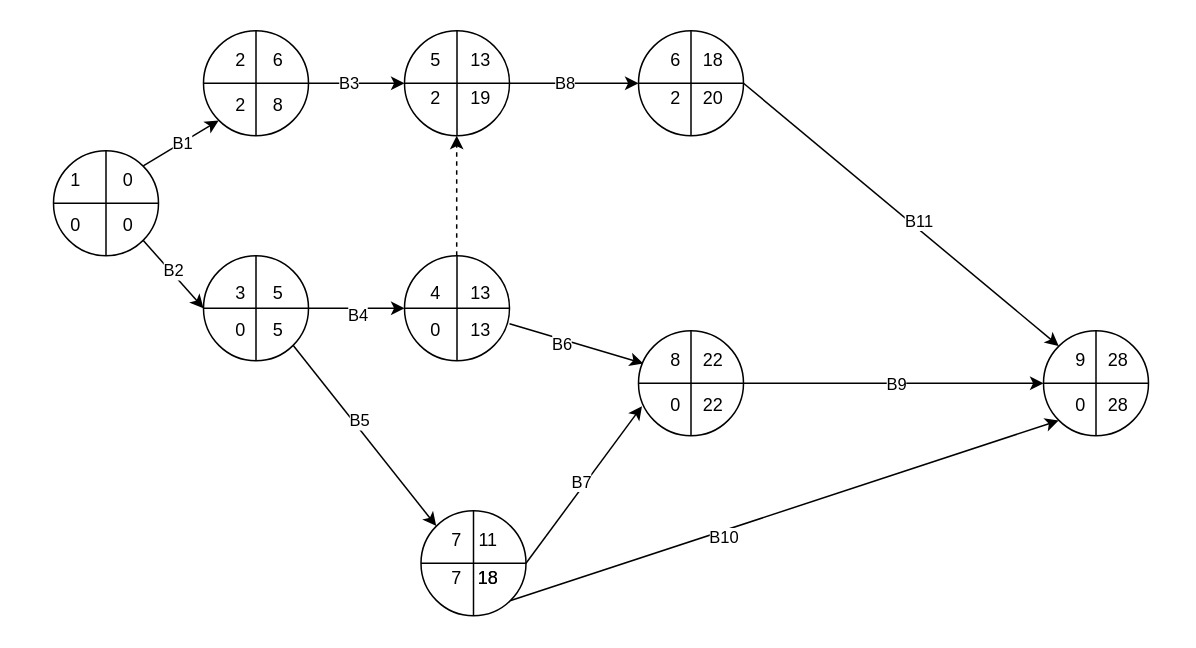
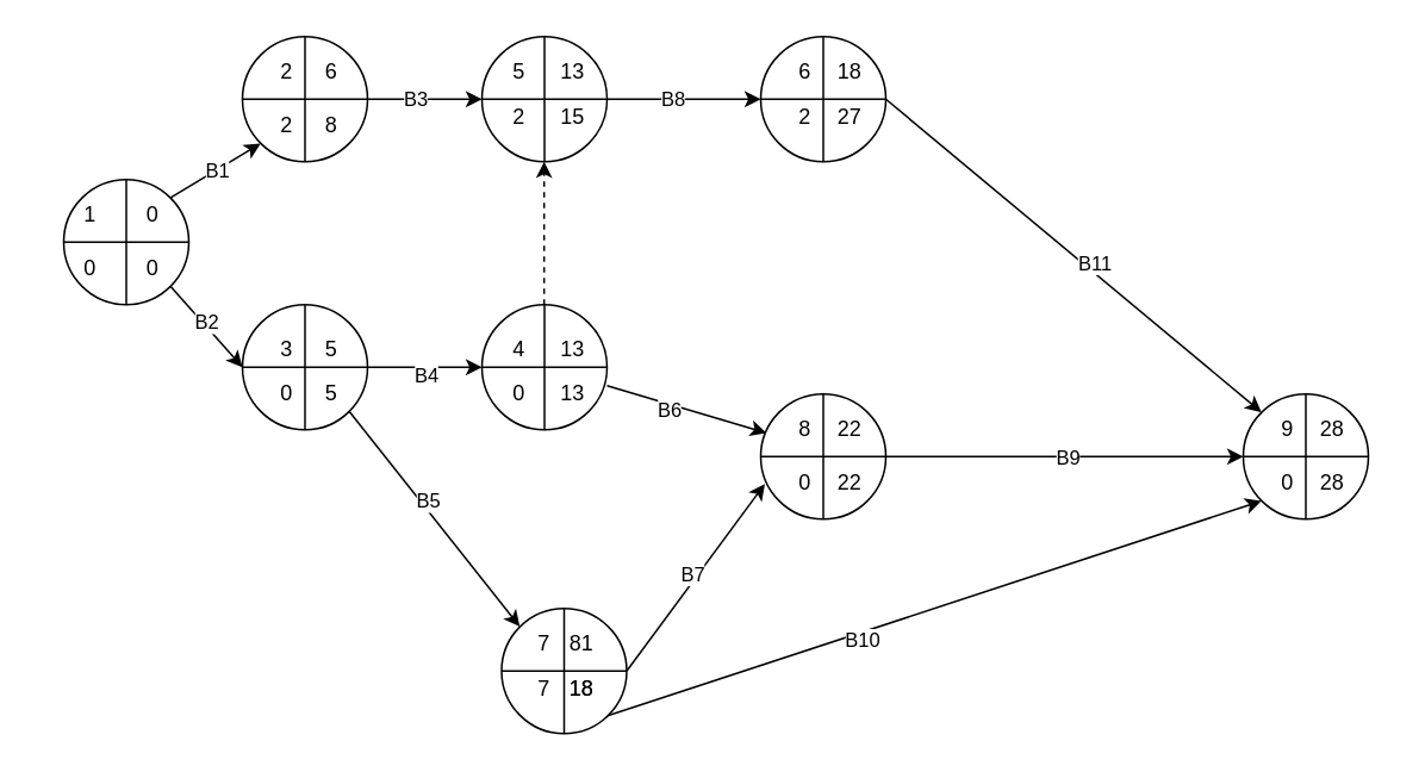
  <mxCell id="0" />
  <mxCell id="1" parent="0" />
  <mxCell id="2" value="" style="verticalLabelPosition=bottom;verticalAlign=top;html=1;shape=mxgraph.flowchart.summing_function;" vertex="1" parent="1"><mxGeometry x="35" y="100" width="70" height="70" as="geometry" /></mxCell>
  <mxCell id="3" value="" style="verticalLabelPosition=bottom;verticalAlign=top;html=1;shape=mxgraph.flowchart.summing_function;" vertex="1" parent="1"><mxGeometry x="135" y="20" width="70" height="70" as="geometry" /></mxCell>
  <mxCell id="4" value="" style="verticalLabelPosition=bottom;verticalAlign=top;html=1;shape=mxgraph.flowchart.summing_function;" vertex="1" parent="1"><mxGeometry x="135" y="170" width="70" height="70" as="geometry" /></mxCell>
  <mxCell id="5" style="rounded=0;orthogonalLoop=1;jettySize=auto;html=1;exitX=0.855;exitY=0.145;exitDx=0;exitDy=0;exitPerimeter=0;entryX=0.145;entryY=0.855;entryDx=0;entryDy=0;entryPerimeter=0;" edge="1" parent="1" source="2" target="3"><mxGeometry relative="1" as="geometry" /></mxCell>
  <mxCell id="6" value="В1" style="edgeLabel;html=1;align=center;verticalAlign=middle;resizable=0;points=[];" vertex="1" connectable="0" parent="5"><mxGeometry x="0.012" relative="1" as="geometry"><mxPoint as="offset" /></mxGeometry></mxCell>
  <mxCell id="7" style="rounded=0;orthogonalLoop=1;jettySize=auto;html=1;exitX=0.855;exitY=0.855;exitDx=0;exitDy=0;exitPerimeter=0;entryX=0;entryY=0.5;entryDx=0;entryDy=0;entryPerimeter=0;" edge="1" parent="1" source="2" target="4"><mxGeometry relative="1" as="geometry" /></mxCell>
  <mxCell id="8" value="В2" style="edgeLabel;html=1;align=center;verticalAlign=middle;resizable=0;points=[];" vertex="1" connectable="0" parent="7"><mxGeometry x="-0.072" y="2" relative="1" as="geometry"><mxPoint as="offset" /></mxGeometry></mxCell>
  <mxCell id="9" style="edgeStyle=orthogonalEdgeStyle;rounded=0;orthogonalLoop=1;jettySize=auto;html=1;exitX=1;exitY=0.5;exitDx=0;exitDy=0;exitPerimeter=0;" edge="1" parent="1" source="11"><mxGeometry relative="1" as="geometry"><mxPoint x="425" y="55" as="targetPoint" /></mxGeometry></mxCell>
  <mxCell id="10" value="В8" style="edgeLabel;html=1;align=center;verticalAlign=middle;resizable=0;points=[];" vertex="1" connectable="0" parent="9"><mxGeometry x="-0.175" y="1" relative="1" as="geometry"><mxPoint as="offset" /></mxGeometry></mxCell>
  <mxCell id="11" value="" style="verticalLabelPosition=bottom;verticalAlign=top;html=1;shape=mxgraph.flowchart.summing_function;" vertex="1" parent="1"><mxGeometry x="269" y="20" width="70" height="70" as="geometry" /></mxCell>
  <mxCell id="12" style="edgeStyle=orthogonalEdgeStyle;rounded=0;orthogonalLoop=1;jettySize=auto;html=1;entryX=0;entryY=0.5;entryDx=0;entryDy=0;entryPerimeter=0;" edge="1" parent="1" source="3" target="11"><mxGeometry relative="1" as="geometry" /></mxCell>
  <mxCell id="13" value="В3" style="edgeLabel;html=1;align=center;verticalAlign=middle;resizable=0;points=[];" vertex="1" connectable="0" parent="12"><mxGeometry x="-0.177" y="1" relative="1" as="geometry"><mxPoint as="offset" /></mxGeometry></mxCell>
  <mxCell id="14" value="" style="verticalLabelPosition=bottom;verticalAlign=top;html=1;shape=mxgraph.flowchart.summing_function;" vertex="1" parent="1"><mxGeometry x="269" y="170" width="70" height="70" as="geometry" /></mxCell>
  <mxCell id="15" style="edgeStyle=orthogonalEdgeStyle;rounded=0;orthogonalLoop=1;jettySize=auto;html=1;entryX=0;entryY=0.5;entryDx=0;entryDy=0;entryPerimeter=0;" edge="1" parent="1" source="4" target="14"><mxGeometry relative="1" as="geometry" /></mxCell>
  <mxCell id="16" value="В4" style="edgeLabel;html=1;align=center;verticalAlign=middle;resizable=0;points=[];" vertex="1" connectable="0" parent="15"><mxGeometry x="0.005" y="-4" relative="1" as="geometry"><mxPoint as="offset" /></mxGeometry></mxCell>
  <mxCell id="17" style="rounded=0;orthogonalLoop=1;jettySize=auto;html=1;exitX=0.855;exitY=0.855;exitDx=0;exitDy=0;exitPerimeter=0;entryX=0.145;entryY=0.855;entryDx=0;entryDy=0;entryPerimeter=0;" edge="1" parent="1" source="19" target="33"><mxGeometry relative="1" as="geometry"><mxPoint x="595" y="355" as="targetPoint" /></mxGeometry></mxCell>
  <mxCell id="18" value="В10" style="edgeLabel;html=1;align=center;verticalAlign=middle;resizable=0;points=[];" vertex="1" connectable="0" parent="17"><mxGeometry x="-0.246" y="-2" relative="1" as="geometry"><mxPoint x="3" y="1" as="offset" /></mxGeometry></mxCell>
  <mxCell id="19" value="" style="verticalLabelPosition=bottom;verticalAlign=top;html=1;shape=mxgraph.flowchart.summing_function;" vertex="1" parent="1"><mxGeometry x="280" y="340" width="70" height="70" as="geometry" /></mxCell>
  <mxCell id="20" style="rounded=0;orthogonalLoop=1;jettySize=auto;html=1;exitX=0.855;exitY=0.855;exitDx=0;exitDy=0;exitPerimeter=0;entryX=0.145;entryY=0.145;entryDx=0;entryDy=0;entryPerimeter=0;" edge="1" parent="1" source="4" target="19"><mxGeometry relative="1" as="geometry" /></mxCell>
  <mxCell id="21" value="В5" style="edgeLabel;html=1;align=center;verticalAlign=middle;resizable=0;points=[];" vertex="1" connectable="0" parent="20"><mxGeometry x="-0.141" y="3" relative="1" as="geometry"><mxPoint as="offset" /></mxGeometry></mxCell>
  <mxCell id="22" style="rounded=0;orthogonalLoop=1;jettySize=auto;html=1;entryX=0.046;entryY=0.311;entryDx=0;entryDy=0;entryPerimeter=0;" edge="1" parent="1" source="14" target="26"><mxGeometry relative="1" as="geometry"><mxPoint x="415" y="205" as="targetPoint" /></mxGeometry></mxCell>
  <mxCell id="23" value="В6" style="edgeLabel;html=1;align=center;verticalAlign=middle;resizable=0;points=[];" vertex="1" connectable="0" parent="22"><mxGeometry x="-0.215" y="-3" relative="1" as="geometry"><mxPoint as="offset" /></mxGeometry></mxCell>
  <mxCell id="24" style="edgeStyle=orthogonalEdgeStyle;rounded=0;orthogonalLoop=1;jettySize=auto;html=1;entryX=0;entryY=0.5;entryDx=0;entryDy=0;entryPerimeter=0;" edge="1" parent="1" source="26" target="33"><mxGeometry relative="1" as="geometry"><mxPoint x="595" y="255" as="targetPoint" /></mxGeometry></mxCell>
  <mxCell id="25" value="В9" style="edgeLabel;html=1;align=center;verticalAlign=middle;resizable=0;points=[];" vertex="1" connectable="0" parent="24"><mxGeometry x="0.013" relative="1" as="geometry"><mxPoint as="offset" /></mxGeometry></mxCell>
  <mxCell id="26" value="&lt;div&gt;&lt;br&gt;&lt;/div&gt;" style="verticalLabelPosition=bottom;verticalAlign=top;html=1;shape=mxgraph.flowchart.summing_function;" vertex="1" parent="1"><mxGeometry x="425" y="220" width="70" height="70" as="geometry" /></mxCell>
  <mxCell id="27" style="rounded=0;orthogonalLoop=1;jettySize=auto;html=1;exitX=1;exitY=0.5;exitDx=0;exitDy=0;exitPerimeter=0;entryX=0.033;entryY=0.719;entryDx=0;entryDy=0;entryPerimeter=0;" edge="1" parent="1" source="19" target="26"><mxGeometry relative="1" as="geometry" /></mxCell>
  <mxCell id="28" value="В7" style="edgeLabel;html=1;align=center;verticalAlign=middle;resizable=0;points=[];" vertex="1" connectable="0" parent="27"><mxGeometry x="0.004" y="3" relative="1" as="geometry"><mxPoint as="offset" /></mxGeometry></mxCell>
  <mxCell id="29" style="rounded=0;orthogonalLoop=1;jettySize=auto;html=1;entryX=0.145;entryY=0.145;entryDx=0;entryDy=0;entryPerimeter=0;exitX=1;exitY=0.5;exitDx=0;exitDy=0;exitPerimeter=0;" edge="1" parent="1" source="31" target="33"><mxGeometry relative="1" as="geometry"><mxPoint x="595" y="55" as="targetPoint" /></mxGeometry></mxCell>
  <mxCell id="30" value="В11" style="edgeLabel;html=1;align=center;verticalAlign=middle;resizable=0;points=[];" vertex="1" connectable="0" parent="29"><mxGeometry x="0.082" y="4" relative="1" as="geometry"><mxPoint as="offset" /></mxGeometry></mxCell>
  <mxCell id="31" value="" style="verticalLabelPosition=bottom;verticalAlign=top;html=1;shape=mxgraph.flowchart.summing_function;" vertex="1" parent="1"><mxGeometry x="425" y="20" width="70" height="70" as="geometry" /></mxCell>
  <mxCell id="32" style="rounded=0;orthogonalLoop=1;jettySize=auto;html=1;exitX=0.5;exitY=0;exitDx=0;exitDy=0;exitPerimeter=0;entryX=0.5;entryY=1;entryDx=0;entryDy=0;entryPerimeter=0;dashed=1;" edge="1" parent="1"><mxGeometry relative="1" as="geometry"><mxPoint x="303.8" y="170" as="sourcePoint" /><mxPoint x="303.8" y="90" as="targetPoint" /></mxGeometry></mxCell>
  <mxCell id="33" value="" style="verticalLabelPosition=bottom;verticalAlign=top;html=1;shape=mxgraph.flowchart.summing_function;" vertex="1" parent="1"><mxGeometry x="695" y="220" width="70" height="70" as="geometry" /></mxCell>
  <mxCell id="34" value="1" style="text;html=1;align=center;verticalAlign=middle;whiteSpace=wrap;rounded=0;" vertex="1" parent="1"><mxGeometry x="35" y="110" width="30" height="20" as="geometry" /></mxCell>
  <mxCell id="35" value="2&lt;span style=&quot;color: rgba(0, 0, 0, 0); font-family: monospace; font-size: 0px; text-align: start; text-wrap-mode: nowrap;&quot;&gt;%3CmxGraphModel%3E%3Croot%3E%3CmxCell%20id%3D%220%22%2F%3E%3CmxCell%20id%3D%221%22%20parent%3D%220%22%2F%3E%3CmxCell%20id%3D%222%22%20value%3D%221%22%20style%3D%22text%3Bhtml%3D1%3Balign%3Dcenter%3BverticalAlign%3Dmiddle%3BwhiteSpace%3Dwrap%3Brounded%3D0%3B%22%20vertex%3D%221%22%20parent%3D%221%22%3E%3CmxGeometry%20x%3D%22180%22%20y%3D%22500%22%20width%3D%2230%22%20height%3D%2220%22%20as%3D%22geometry%22%2F%3E%3C%2FmxCell%3E%3C%2Froot%3E%3C%2FmxGraphModel%3E&lt;/span&gt;" style="text;html=1;align=center;verticalAlign=middle;whiteSpace=wrap;rounded=0;" vertex="1" parent="1"><mxGeometry x="145" y="30" width="30" height="20" as="geometry" /></mxCell>
  <mxCell id="36" value="3" style="text;html=1;align=center;verticalAlign=middle;whiteSpace=wrap;rounded=0;" vertex="1" parent="1"><mxGeometry x="145" y="185" width="30" height="20" as="geometry" /></mxCell>
  <mxCell id="37" value="4" style="text;html=1;align=center;verticalAlign=middle;whiteSpace=wrap;rounded=0;" vertex="1" parent="1"><mxGeometry x="275" y="185" width="30" height="20" as="geometry" /></mxCell>
  <mxCell id="38" value="5" style="text;html=1;align=center;verticalAlign=middle;whiteSpace=wrap;rounded=0;" vertex="1" parent="1"><mxGeometry x="275" y="30" width="30" height="20" as="geometry" /></mxCell>
  <mxCell id="39" value="6" style="text;html=1;align=center;verticalAlign=middle;whiteSpace=wrap;rounded=0;" vertex="1" parent="1"><mxGeometry x="435" y="30" width="30" height="20" as="geometry" /></mxCell>
  <mxCell id="40" value="7" style="text;html=1;align=center;verticalAlign=middle;whiteSpace=wrap;rounded=0;" vertex="1" parent="1"><mxGeometry x="289" y="350" width="30" height="20" as="geometry" /></mxCell>
  <mxCell id="41" value="8" style="text;html=1;align=center;verticalAlign=middle;whiteSpace=wrap;rounded=0;" vertex="1" parent="1"><mxGeometry x="435" y="230" width="30" height="20" as="geometry" /></mxCell>
  <mxCell id="42" value="9" style="text;html=1;align=center;verticalAlign=middle;whiteSpace=wrap;rounded=0;" vertex="1" parent="1"><mxGeometry x="705" y="230" width="30" height="20" as="geometry" /></mxCell>
  <mxCell id="43" value="0" style="text;html=1;align=center;verticalAlign=middle;whiteSpace=wrap;rounded=0;" vertex="1" parent="1"><mxGeometry x="55" y="105" width="60" height="30" as="geometry" /></mxCell>
  <mxCell id="44" value="6" style="text;html=1;align=center;verticalAlign=middle;whiteSpace=wrap;rounded=0;" vertex="1" parent="1"><mxGeometry x="155" y="25" width="60" height="30" as="geometry" /></mxCell>
  <mxCell id="45" value="5" style="text;html=1;align=center;verticalAlign=middle;whiteSpace=wrap;rounded=0;" vertex="1" parent="1"><mxGeometry x="155" y="180" width="60" height="30" as="geometry" /></mxCell>
  <mxCell id="46" value="13" style="text;html=1;align=center;verticalAlign=middle;whiteSpace=wrap;rounded=0;" vertex="1" parent="1"><mxGeometry x="290" y="180" width="60" height="30" as="geometry" /></mxCell>
  <mxCell id="47" value="13" style="text;html=1;align=center;verticalAlign=middle;whiteSpace=wrap;rounded=0;" vertex="1" parent="1"><mxGeometry x="290" y="25" width="60" height="30" as="geometry" /></mxCell>
  <mxCell id="48" value="18" style="text;html=1;align=center;verticalAlign=middle;whiteSpace=wrap;rounded=0;" vertex="1" parent="1"><mxGeometry x="445" y="25" width="60" height="30" as="geometry" /></mxCell>
- <mxCell id="49" value="11" style="text;html=1;align=center;verticalAlign=middle;whiteSpace=wrap;rounded=0;" vertex="1" parent="1"><mxGeometry x="295" y="345" width="60" height="30" as="geometry" /></mxCell>
+ <mxCell id="49" value="81" style="text;html=1;align=center;verticalAlign=middle;whiteSpace=wrap;rounded=0;" vertex="1" parent="1"><mxGeometry x="295" y="345" width="60" height="30" as="geometry" /></mxCell>
  <mxCell id="50" value="22" style="text;html=1;align=center;verticalAlign=middle;whiteSpace=wrap;rounded=0;" vertex="1" parent="1"><mxGeometry x="445" y="225" width="60" height="30" as="geometry" /></mxCell>
  <mxCell id="51" value="28" style="text;html=1;align=center;verticalAlign=middle;whiteSpace=wrap;rounded=0;" vertex="1" parent="1"><mxGeometry x="715" y="225" width="60" height="30" as="geometry" /></mxCell>
  <mxCell id="52" value="28" style="text;html=1;align=center;verticalAlign=middle;whiteSpace=wrap;rounded=0;" vertex="1" parent="1"><mxGeometry x="715" y="255" width="60" height="30" as="geometry" /></mxCell>
  <mxCell id="53" value="22" style="text;html=1;align=center;verticalAlign=middle;whiteSpace=wrap;rounded=0;" vertex="1" parent="1"><mxGeometry x="445" y="255" width="60" height="30" as="geometry" /></mxCell>
  <mxCell id="54" value="18" style="text;html=1;align=center;verticalAlign=middle;whiteSpace=wrap;rounded=0;" vertex="1" parent="1"><mxGeometry x="295" y="370" width="60" height="30" as="geometry" /></mxCell>
- <mxCell id="55" value="20" style="text;html=1;align=center;verticalAlign=middle;whiteSpace=wrap;rounded=0;" vertex="1" parent="1"><mxGeometry x="445" y="50" width="60" height="30" as="geometry" /></mxCell>
+ <mxCell id="55" value="27" style="text;html=1;align=center;verticalAlign=middle;whiteSpace=wrap;rounded=0;" vertex="1" parent="1"><mxGeometry x="445" y="50" width="60" height="30" as="geometry" /></mxCell>
  <mxCell id="56" value="13" style="text;html=1;align=center;verticalAlign=middle;whiteSpace=wrap;rounded=0;" vertex="1" parent="1"><mxGeometry x="290" y="205" width="60" height="30" as="geometry" /></mxCell>
- <mxCell id="57" value="19" style="text;html=1;align=center;verticalAlign=middle;whiteSpace=wrap;rounded=0;" vertex="1" parent="1"><mxGeometry x="290" y="50" width="60" height="30" as="geometry" /></mxCell>
+ <mxCell id="57" value="15" style="text;html=1;align=center;verticalAlign=middle;whiteSpace=wrap;rounded=0;" vertex="1" parent="1"><mxGeometry x="290" y="50" width="60" height="30" as="geometry" /></mxCell>
  <mxCell id="58" value="5" style="text;html=1;align=center;verticalAlign=middle;whiteSpace=wrap;rounded=0;" vertex="1" parent="1"><mxGeometry x="155" y="205" width="60" height="30" as="geometry" /></mxCell>
  <mxCell id="59" value="0" style="text;html=1;align=center;verticalAlign=middle;whiteSpace=wrap;rounded=0;" vertex="1" parent="1"><mxGeometry x="55" y="135" width="60" height="30" as="geometry" /></mxCell>
  <mxCell id="60" value="8" style="text;html=1;align=center;verticalAlign=middle;whiteSpace=wrap;rounded=0;" vertex="1" parent="1"><mxGeometry x="155" y="55" width="60" height="30" as="geometry" /></mxCell>
  <mxCell id="61" value="0" style="text;html=1;align=center;verticalAlign=middle;whiteSpace=wrap;rounded=0;" vertex="1" parent="1"><mxGeometry x="20" y="135" width="60" height="30" as="geometry" /></mxCell>
  <mxCell id="62" value="0" style="text;html=1;align=center;verticalAlign=middle;whiteSpace=wrap;rounded=0;" vertex="1" parent="1"><mxGeometry x="130" y="205" width="60" height="30" as="geometry" /></mxCell>
  <mxCell id="63" value="0" style="text;html=1;align=center;verticalAlign=middle;whiteSpace=wrap;rounded=0;" vertex="1" parent="1"><mxGeometry x="260" y="205" width="60" height="30" as="geometry" /></mxCell>
  <mxCell id="64" value="0" style="text;html=1;align=center;verticalAlign=middle;whiteSpace=wrap;rounded=0;" vertex="1" parent="1"><mxGeometry x="420" y="255" width="60" height="30" as="geometry" /></mxCell>
  <mxCell id="65" value="0" style="text;html=1;align=center;verticalAlign=middle;whiteSpace=wrap;rounded=0;" vertex="1" parent="1"><mxGeometry x="690" y="255" width="60" height="30" as="geometry" /></mxCell>
  <mxCell id="66" value="2" style="text;html=1;align=center;verticalAlign=middle;whiteSpace=wrap;rounded=0;" vertex="1" parent="1"><mxGeometry x="420" y="50" width="60" height="30" as="geometry" /></mxCell>
  <mxCell id="67" value="2" style="text;html=1;align=center;verticalAlign=middle;whiteSpace=wrap;rounded=0;" vertex="1" parent="1"><mxGeometry x="260" y="50" width="60" height="30" as="geometry" /></mxCell>
  <mxCell id="68" value="2" style="text;html=1;align=center;verticalAlign=middle;whiteSpace=wrap;rounded=0;" vertex="1" parent="1"><mxGeometry x="130" y="55" width="60" height="30" as="geometry" /></mxCell>
  <mxCell id="69" value="18" style="text;html=1;align=center;verticalAlign=middle;whiteSpace=wrap;rounded=0;" vertex="1" parent="1"><mxGeometry x="295" y="370" width="60" height="30" as="geometry" /></mxCell>
  <mxCell id="70" value="7" style="text;html=1;align=center;verticalAlign=middle;whiteSpace=wrap;rounded=0;" vertex="1" parent="1"><mxGeometry x="274" y="370" width="60" height="30" as="geometry" /></mxCell>
